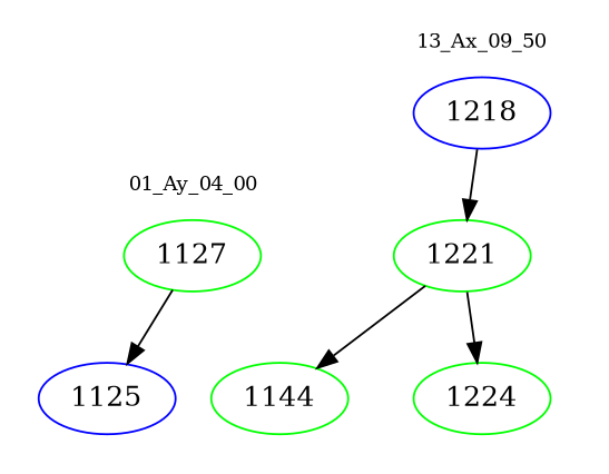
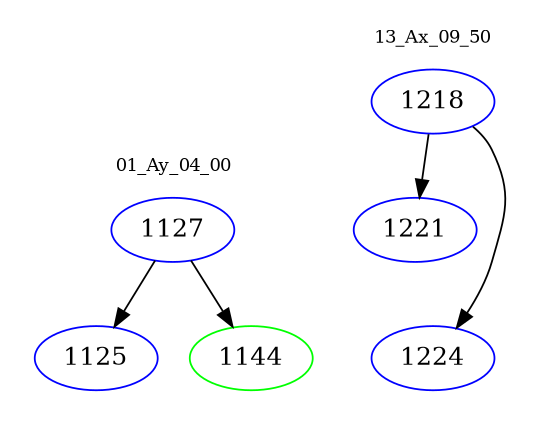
  digraph {
    node [color=blue]
    edge [color=black]
-   n1 [color=green label=1127]
+   n1 [label=1127]
    n2 [label=1125]
    n3 [color=green label=1144]
    n4 [label=1218]
-   n5 [color=green label=1221]
-   n6 [color=green label=1224]
+   n5 [label=1221]
+   n6 [label=1224]
    subgraph cluster_1 {
      color=white
      fontsize=10
      label="01_Ay_04_00"
      n1
      n2
      n3
    }
    subgraph cluster_2 {
      color=white
      fontsize=10
      label="13_Ax_09_50"
      n4
      n5
      n6
    }
    n1 -> n2
-   n5 -> n3
+   n1 -> n3
    n4 -> n5
-   n5 -> n6
+   n4 -> n6
  }
